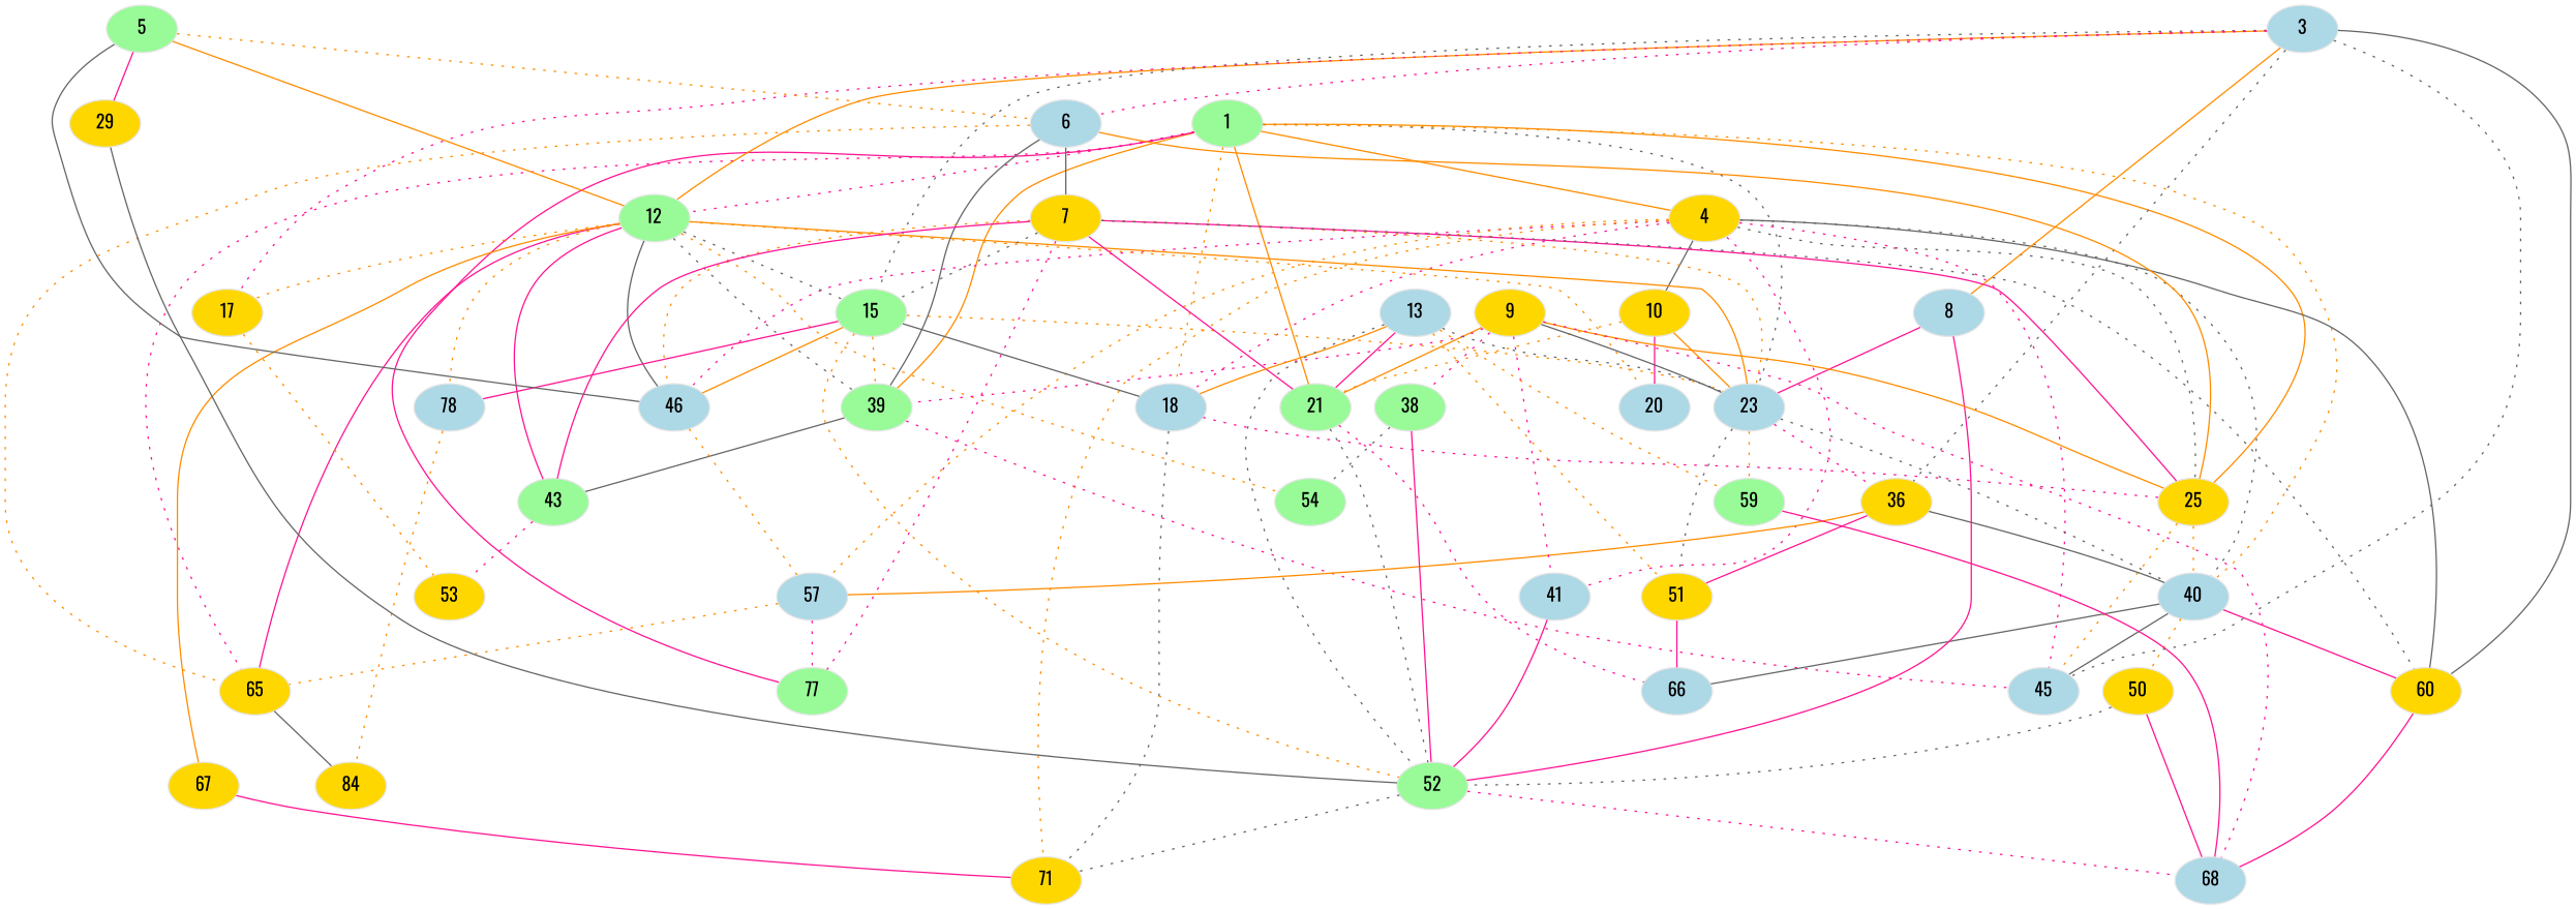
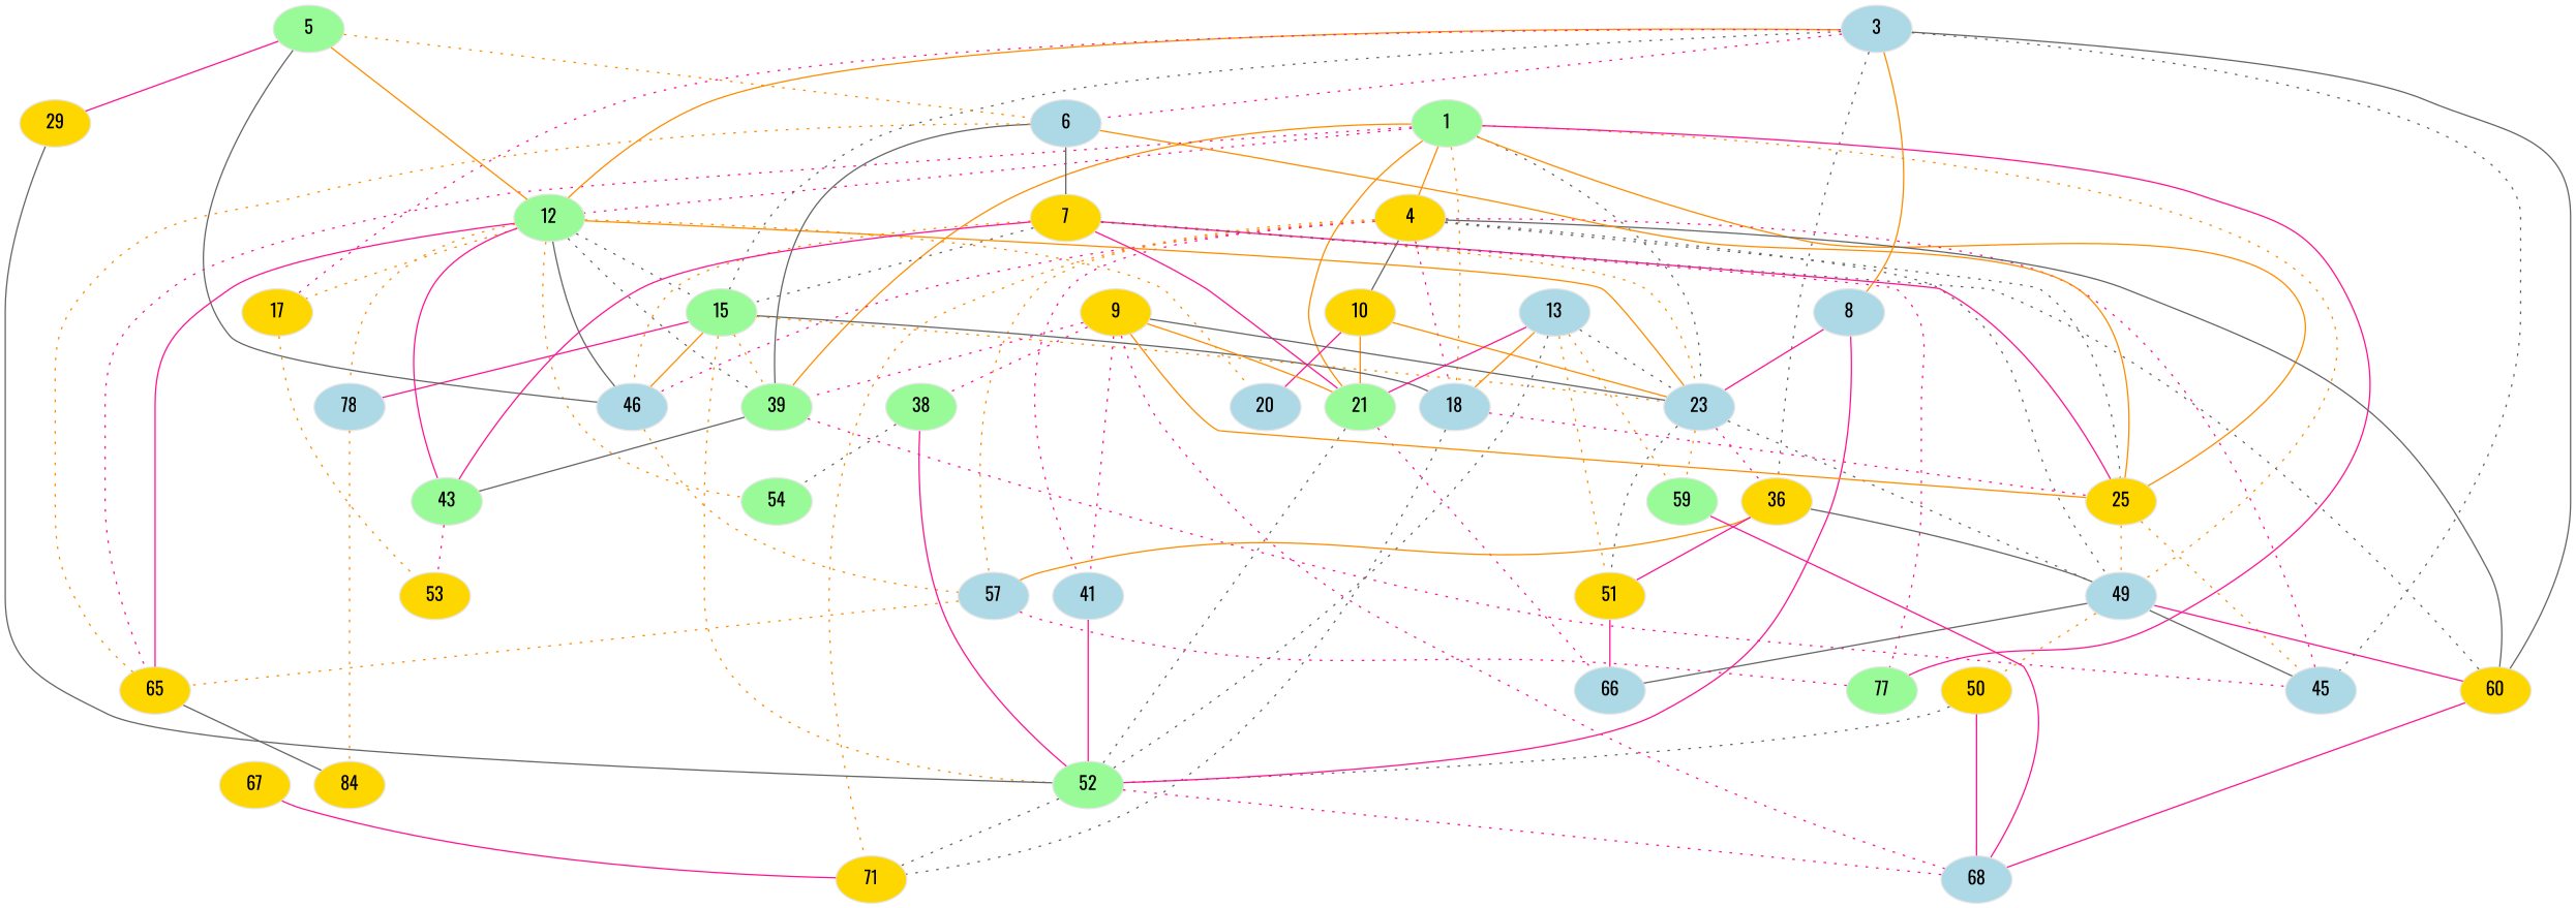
  graph {
    fontname=Oswald
    node [color=gray90 fillcolor=gold fontname=Oswald style=filled]
    edge [color=darkorange fontname=Oswald style=dotted]
    1 [fillcolor=palegreen super="+11+2"]
    4 [super="+22+14"]
    12 [fillcolor=palegreen super="+56+27"]
    18 [fillcolor=lightblue super="+48+24"]
    21 [fillcolor=palegreen super="+37"]
    23 [fillcolor=lightblue super="+32"]
    25 [super="+69+61"]
    39 [fillcolor=palegreen]
-   40 [fillcolor=lightblue super="+75+62+55"]
+   40 [fillcolor=lightblue super="+75+62+55" label=49]
    65 [super="+72"]
    77 [fillcolor=palegreen]
    45 [fillcolor=lightblue super="+49"]
    60
    10
    41 [fillcolor=lightblue]
    46 [fillcolor=lightblue super="+81"]
    57 [fillcolor=lightblue]
    71
    15 [fillcolor=palegreen super="+85+44"]
    17
    43 [fillcolor=palegreen]
    20 [fillcolor=lightblue]
    54 [fillcolor=palegreen]
    67
    78 [fillcolor=lightblue]
    52 [fillcolor=palegreen super="+70+63"]
    66 [fillcolor=lightblue]
    36 [super="+47"]
    51
    59 [fillcolor=palegreen]
    50
    84
    3 [fillcolor=lightblue super="+42+26"]
    6 [fillcolor=lightblue super="+35+19"]
    8 [fillcolor=lightblue]
    7 [super="+28"]
    53
    68 [fillcolor=lightblue]
    5 [fillcolor=palegreen super="+83"]
    29
    9 [super="+30+58"]
    38 [fillcolor=palegreen]
    13 [fillcolor=lightblue super="+31"]
    1 -- 4 [style=solid]
    1 -- 12 [color=deeppink]
    1 -- 18
    1 -- 21 [style=solid]
    1 -- 23 [color=gray40]
    1 -- 25 [style=solid]
    1 -- 39 [style=solid]
    1 -- 40
    1 -- 65 [color=deeppink]
    1 -- 77 [color=deeppink style=solid]
    4 -- 18 [color=deeppink]
    4 -- 25 [color=gray40 weight=2]
    4 -- 40 [color=gray40]
    4 -- 45 [color=deeppink]
    4 -- 60 [color=gray40 style=solid weight=2]
    4 -- 10 [color=gray40 style=solid]
    4 -- 41 [color=deeppink]
    4 -- 46 [color=deeppink]
    4 -- 57 [weight=2]
    4 -- 71
    12 -- 23 [style=solid]
    12 -- 39 [color=gray40]
    12 -- 65 [color=deeppink style=solid]
    12 -- 46 [color=gray40 style=solid]
    12 -- 15 [color=gray40]
    12 -- 17
    12 -- 43 [color=deeppink style=solid]
    12 -- 20
    12 -- 54
-   12 -- 67 [style=solid]
    12 -- 78
    18 -- 25 [color=deeppink]
    18 -- 71 [color=gray40]
    21 -- 52 [color=gray40]
    21 -- 66 [color=deeppink]
    23 -- 40 [color=gray40]
    23 -- 36 [color=deeppink]
    23 -- 51 [color=gray40]
    23 -- 59
    25 -- 40
    25 -- 45
    39 -- 45 [color=deeppink]
    39 -- 43 [color=gray40 style=solid]
    40 -- 45 [color=gray40 style=solid]
    40 -- 60 [color=deeppink style=solid]
    40 -- 66 [color=gray40 style=solid]
    40 -- 50
    65 -- 84 [color=gray40 style=solid]
    60 -- 68 [color=deeppink style=solid]
-   10 -- 21
+   10 -- 21 [style=solid]
    10 -- 23 [style=solid]
    10 -- 20 [color=deeppink style=solid]
    41 -- 52 [color=deeppink style=solid weight=2]
    46 -- 57
    57 -- 65
    57 -- 77 [color=deeppink]
    15 -- 18 [color=gray40 style=solid]
    15 -- 23
    15 -- 39
    15 -- 46 [style=solid]
    15 -- 78 [color=deeppink style=solid]
    15 -- 52 [weight=2]
    17 -- 53
    43 -- 53 [color=deeppink]
    67 -- 71 [color=deeppink style=solid]
    78 -- 84
    52 -- 71 [color=gray40]
    52 -- 68 [color=deeppink]
    36 -- 40 [color=gray40 style=solid]
    36 -- 57 [style=solid]
    36 -- 51 [color=deeppink style=solid]
    51 -- 66 [color=deeppink style=solid]
    59 -- 68 [color=deeppink style=solid]
    50 -- 52 [color=gray40]
    50 -- 68 [color=deeppink style=solid]
    3 -- 12 [style=solid]
    3 -- 45 [color=gray40 weight=2]
    3 -- 60 [color=gray40 style=solid]
    3 -- 15 [color=gray40]
    3 -- 17 [color=deeppink]
    3 -- 36 [color=gray40 weight=2]
    3 -- 6 [color=deeppink]
    3 -- 8 [style=solid]
    6 -- 25 [style=solid]
    6 -- 39 [color=gray40 style=solid]
    6 -- 65
    6 -- 7 [color=gray40 style=solid weight=2]
    8 -- 23 [color=deeppink style=solid]
    8 -- 52 [color=deeppink style=solid]
    7 -- 21 [color=deeppink style=solid]
    7 -- 23
    7 -- 25 [color=deeppink style=solid]
    7 -- 77 [color=deeppink]
    7 -- 60 [color=gray40]
    7 -- 46
    7 -- 15 [color=gray40 weight=2]
    7 -- 43 [color=deeppink style=solid]
    5 -- 12 [style=solid]
    5 -- 46 [color=gray40 style=solid]
    5 -- 6
    5 -- 29 [color=deeppink style=solid]
    29 -- 52 [color=gray40 style=solid]
    9 -- 21 [style=solid]
    9 -- 23 [color=gray40 style=solid]
    9 -- 25 [style=solid]
    9 -- 39 [color=deeppink]
    9 -- 41 [color=deeppink]
    9 -- 68 [color=deeppink]
    9 -- 38 [color=deeppink]
    38 -- 54 [color=gray40]
    38 -- 52 [color=deeppink style=solid]
    13 -- 18 [style=solid]
    13 -- 21 [color=deeppink style=solid]
    13 -- 23 [color=gray40 weight=2]
    13 -- 52 [color=gray40]
    13 -- 51
    13 -- 59
  }
